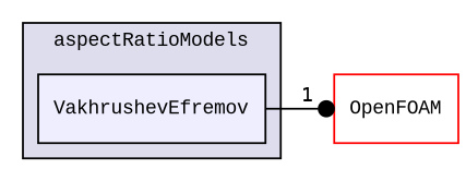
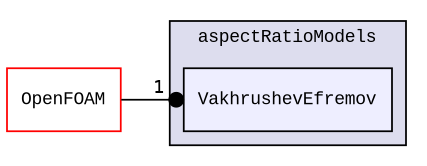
  digraph {
    compound=true
    rankdir=LR
    fontname="Liberation Mono"
    node [fontname="Liberation Mono" fontsize=10 shape=box]
    n1 [fillcolor="#eeeeff" label=VakhrushevEfremov pencolor=black style=filled]
    n2 [color=red label=OpenFOAM]
    subgraph cluster_1 {
      bgcolor="#ddddee"
      fontsize=10
      label=aspectRatioModels
      pencolor=black
      n1
    }
-   n1 -> n2 [headlabel=1 labeldistance=1.5 labelfontname=Helvetica labelfontsize=10 arrowhead=dot fontname="Liberation Mono"]
+   n2 -> n1 [headlabel=1 labeldistance=1.5 labelfontname=Helvetica labelfontsize=10 arrowhead=dot fontname="Liberation Mono"]
  }
